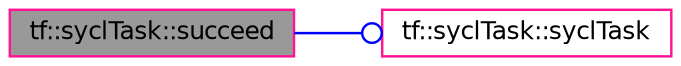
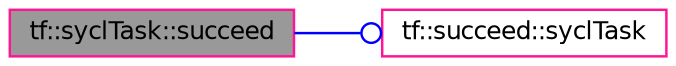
  digraph {
    rankdir=LR
    node [color=deeppink fontname=Helvetica fontsize=10 shape=box style=filled]
    n1 [fillcolor=grey60 fontcolor=black height=0.2 label="tf::syclTask::succeed" width=0.4]
-   n2 [fillcolor=white height=0.2 label="tf::syclTask::syclTask" width=0.4]
+   n2 [fillcolor=white height=0.2 label="tf::succeed::syclTask" width=0.4]
    n1 -> n2 [color=blue fontname=Helvetica fontsize=10 labelfontname=Helvetica labelfontsize=10 style=solid arrowhead=odot]
  }
